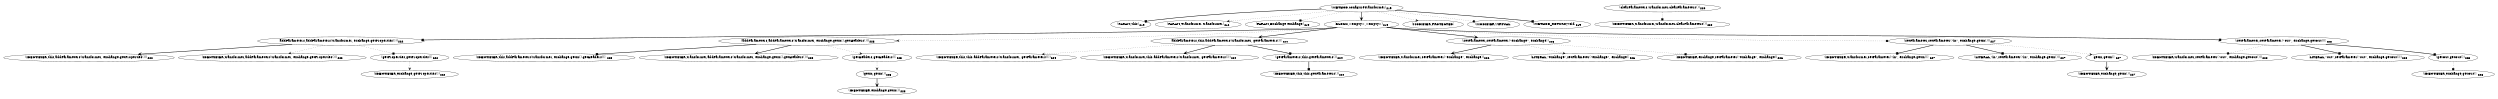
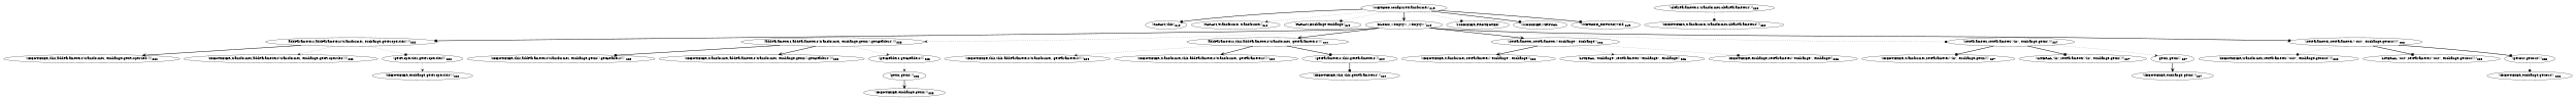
  digraph {
    edge [arrowhead=box style=bold]
    n1 [label=<(METHOD,configureTransformer)<SUB>219</SUB>>]
    n2 [label=<(PARAM,this)<SUB>219</SUB>>]
    n3 [label=<(PARAM,Transformer transformer)<SUB>212</SUB>>]
    n4 [label=<(PARAM,Exchange exchange)<SUB>219</SUB>>]
    n5 [label=<(BLOCK,&lt;empty&gt;,&lt;empty&gt;)<SUB>219</SUB>>]
    n6 [label=<(MODIFIER,PROTECTED)>]
    n7 [label=<(MODIFIER,VIRTUAL)>]
    n8 [label=<(METHOD_RETURN,void)<SUB>219</SUB>>]
    n9 [label=<(addParameters,addParameters(transformer, exchange.getProperties()))<SUB>222</SUB>>]
    n10 [label=<(addParameters,addParameters(transformer, exchange.getIn().getHeaders()))<SUB>223</SUB>>]
    n11 [label=<(addParameters,this.addParameters(transformer, getParameters()))<SUB>224</SUB>>]
    n12 [label=<(setParameter,setParameter(&quot;exchange&quot;, exchange))<SUB>226</SUB>>]
    n13 [label=<(setParameter,setParameter(&quot;in&quot;, exchange.getIn()))<SUB>227</SUB>>]
    n14 [label=<(setParameter,setParameter(&quot;out&quot;, exchange.getOut()))<SUB>228</SUB>>]
    n15 [label=<(clearParameters,transformer.clearParameters())<SUB>220</SUB>>]
    n16 [label=<(IDENTIFIER,transformer,transformer.clearParameters())<SUB>220</SUB>>]
    n17 [label=<(IDENTIFIER,this,addParameters(transformer, exchange.getProperties()))<SUB>222</SUB>>]
    n18 [label=<(IDENTIFIER,transformer,addParameters(transformer, exchange.getProperties()))<SUB>222</SUB>>]
    n19 [label=<(getProperties,getProperties())<SUB>222</SUB>>]
    n20 [label=<(IDENTIFIER,this,addParameters(transformer, exchange.getIn().getHeaders()))<SUB>223</SUB>>]
    n21 [label=<(IDENTIFIER,transformer,addParameters(transformer, exchange.getIn().getHeaders()))<SUB>223</SUB>>]
    n22 [label=<(getHeaders,getHeaders())<SUB>223</SUB>>]
    n23 [label=<(IDENTIFIER,this,this.addParameters(transformer, getParameters()))<SUB>224</SUB>>]
    n24 [label=<(IDENTIFIER,transformer,this.addParameters(transformer, getParameters()))<SUB>224</SUB>>]
    n25 [label=<(getParameters,this.getParameters())<SUB>224</SUB>>]
    n26 [label=<(IDENTIFIER,transformer,setParameter(&quot;exchange&quot;, exchange))<SUB>226</SUB>>]
    n27 [label=<(LITERAL,&quot;exchange&quot;,setParameter(&quot;exchange&quot;, exchange))<SUB>226</SUB>>]
    n28 [label=<(IDENTIFIER,exchange,setParameter(&quot;exchange&quot;, exchange))<SUB>226</SUB>>]
    n29 [label=<(IDENTIFIER,transformer,setParameter(&quot;in&quot;, exchange.getIn()))<SUB>227</SUB>>]
    n30 [label=<(LITERAL,&quot;in&quot;,setParameter(&quot;in&quot;, exchange.getIn()))<SUB>227</SUB>>]
    n31 [label=<(getIn,getIn())<SUB>227</SUB>>]
    n32 [label=<(IDENTIFIER,transformer,setParameter(&quot;out&quot;, exchange.getOut()))<SUB>228</SUB>>]
    n33 [label=<(LITERAL,&quot;out&quot;,setParameter(&quot;out&quot;, exchange.getOut()))<SUB>228</SUB>>]
    n34 [label=<(getOut,getOut())<SUB>228</SUB>>]
    n35 [label=<(IDENTIFIER,exchange,getProperties())<SUB>222</SUB>>]
    n36 [label=<(getIn,getIn())<SUB>223</SUB>>]
    n37 [label=<(IDENTIFIER,exchange,getIn())<SUB>223</SUB>>]
    n38 [label=<(IDENTIFIER,this,this.getParameters())<SUB>224</SUB>>]
    n39 [label=<(IDENTIFIER,exchange,getIn())<SUB>227</SUB>>]
    n40 [label=<(IDENTIFIER,exchange,getOut())<SUB>228</SUB>>]
    n1 -> n2
    n1 -> n3 [arrowhead=vee style=dotted]
    n1 -> n4 [style=dotted]
    n1 -> n5 [arrowhead=vee]
-   n1 -> n6 [arrowhead=vee style=dotted]
-   n1 -> n7 [style=dotted]
+   n1 -> n6 [style=dotted]
+   n1 -> n7
    n1 -> n8
    n5 -> n9
    n5 -> n10 [arrowhead=vee style=dotted]
    n5 -> n11 [arrowhead=vee]
    n5 -> n12 [arrowhead=vee]
    n5 -> n13 [style=dotted]
    n5 -> n14
    n9 -> n17 [arrowhead=vee]
    n9 -> n18 [arrowhead=vee style=dotted]
    n9 -> n19 [style=dotted]
    n10 -> n20
    n10 -> n21 [arrowhead=vee]
    n10 -> n22 [arrowhead=vee style=dotted]
    n11 -> n23 [arrowhead=vee style=dotted]
    n11 -> n24 [arrowhead=vee]
    n11 -> n25
    n12 -> n26 [arrowhead=vee]
    n12 -> n27 [arrowhead=vee style=dotted]
    n12 -> n28 [style=dotted]
    n13 -> n29
    n13 -> n30
    n13 -> n31 [arrowhead=vee style=dotted]
    n14 -> n32 [style=dotted]
    n14 -> n33
    n14 -> n34
    n15 -> n16 [style=dotted]
    n19 -> n35 [arrowhead=vee style=dotted]
    n22 -> n36 [arrowhead=vee style=dotted]
    n25 -> n38
    n31 -> n39 [arrowhead=vee]
    n34 -> n40 [style=dotted]
    n36 -> n37 [arrowhead=vee]
  }
